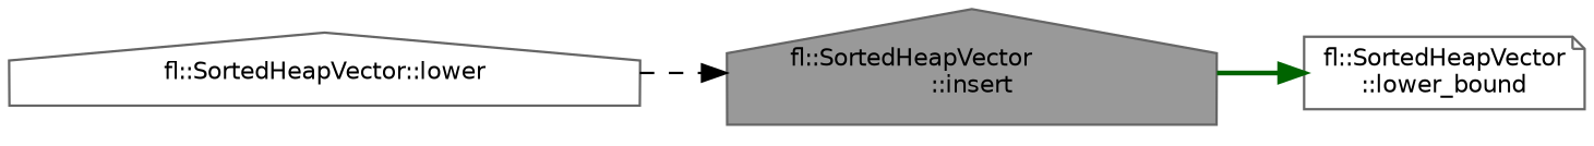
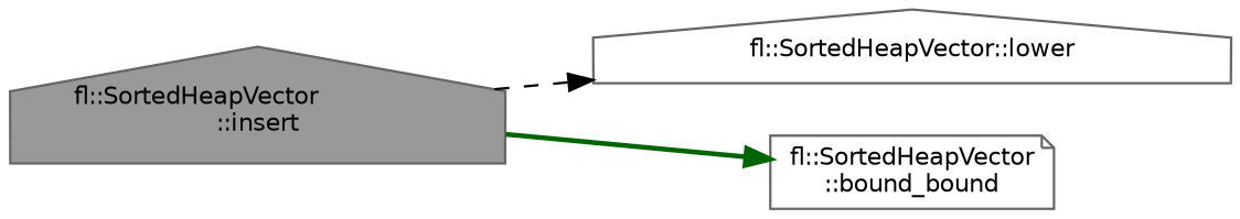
  digraph {
    rankdir=LR
    node [color=grey40 fillcolor=white fontname=Helvetica fontsize=10 shape=house style=filled]
    edge [fontname=Helvetica fontsize=10 labelfontname=Helvetica labelfontsize=10]
    n1 [color=gray40 fillcolor=grey60 fontcolor=black height=0.2 label="fl::SortedHeapVector\l::insert" width=0.4]
    n2 [height=0.2 label="fl::SortedHeapVector::lower" width=0.4]
-   n3 [height=0.2 label="fl::SortedHeapVector\l::lower_bound" shape=note width=0.4]
-   n2 -> n1 [color=black style=dashed]
+   n3 [height=0.2 label="fl::SortedHeapVector\l::bound_bound" shape=note width=0.4]
+   n1 -> n2 [color=black style=dashed]
    n1 -> n3 [color=darkgreen style=bold]
  }
